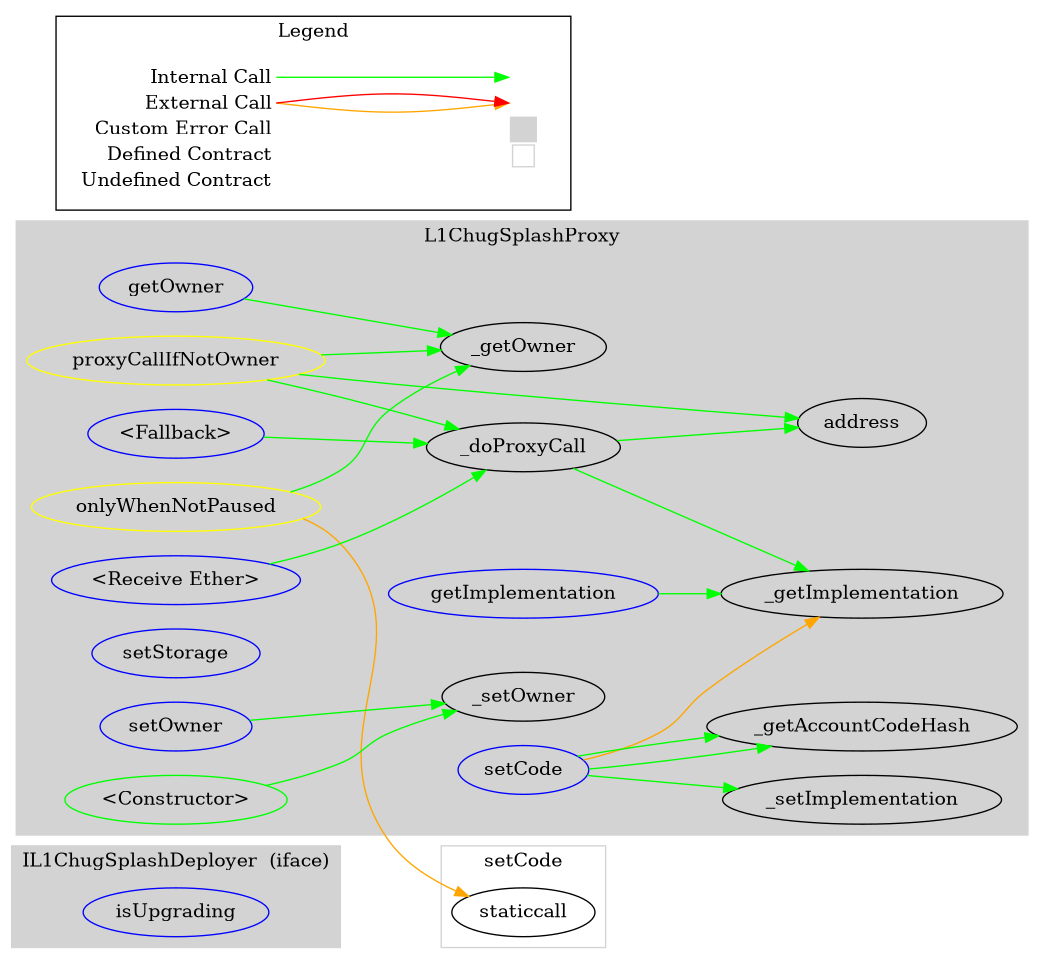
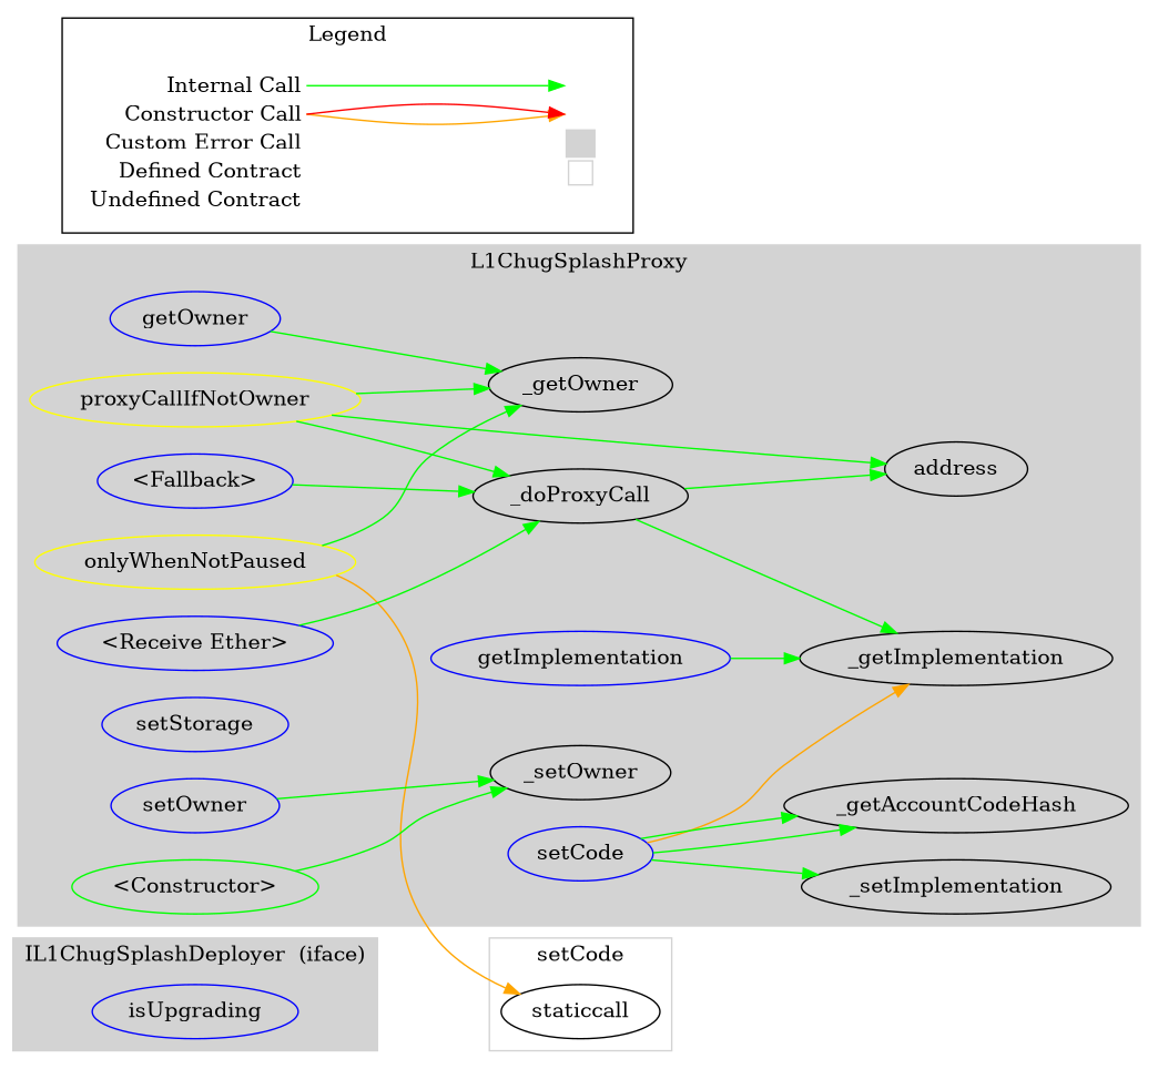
  digraph {
    compound=true
    rankdir=LR
    edge [color=green]
    n1 [color=blue label=isUpgrading]
    n2 [color=yellow label=onlyWhenNotPaused]
    n3 [color=yellow label=proxyCallIfNotOwner]
    n4 [color=green label="<Constructor>"]
    n5 [color=blue label="<Receive Ether>"]
    n6 [color=blue label="<Fallback>"]
    n7 [color=blue label=setCode]
    n8 [color=blue label=setStorage]
    n9 [color=blue label=setOwner]
    n10 [color=blue label=getOwner]
    n11 [color=blue label=getImplementation]
    n12 [label=_setImplementation]
    n13 [label=_setOwner]
    n14 [label=_doProxyCall]
    n15 [label=_getImplementation]
    n16 [label=_getOwner]
    n17 [label=_getAccountCodeHash]
    n18 [label=address]
    n19 [label=staticcall]
-   n20 [label=<<table border="0" cellpadding="2" cellspacing="0" cellborder="0">   <tr><td align="right" port="i1">Internal Call</td></tr>   <tr><td align="right" port="i2">External Call</td></tr>   <tr><td align="right" port="i2">Custom Error Call</td></tr>   <tr><td align="right" port="i3">Defined Contract</td></tr>   <tr><td align="right" port="i4">Undefined Contract</td></tr>   </table>> shape=plaintext]
+   n20 [label=<<table border="0" cellpadding="2" cellspacing="0" cellborder="0">   <tr><td align="right" port="i1">Internal Call</td></tr>   <tr><td align="right" port="i2">Constructor Call</td></tr>   <tr><td align="right" port="i2">Custom Error Call</td></tr>   <tr><td align="right" port="i3">Defined Contract</td></tr>   <tr><td align="right" port="i4">Undefined Contract</td></tr>   </table>> shape=plaintext]
    n21 [label=<<table border="0" cellpadding="2" cellspacing="0" cellborder="0">   <tr><td port="i1">&nbsp;&nbsp;&nbsp;</td></tr>   <tr><td port="i2">&nbsp;&nbsp;&nbsp;</td></tr>   <tr><td port="i3" bgcolor="lightgray">&nbsp;&nbsp;&nbsp;</td></tr>   <tr><td port="i4">     <table border="1" cellborder="0" cellspacing="0" cellpadding="7" color="lightgray">       <tr>        <td></td>       </tr>      </table>   </td></tr>   </table>> shape=plaintext]
    subgraph cluster_1 {
      bgcolor=lightgray
      color=lightgray
      label="IL1ChugSplashDeployer  (iface)"
      style=filled
      n1
    }
    subgraph cluster_2 {
      bgcolor=lightgray
      color=lightgray
      label=L1ChugSplashProxy
      style=filled
      n2
      n3
      n4
      n5
      n6
      n7
      n8
      n9
      n10
      n11
      n12
      n13
      n14
      n15
      n16
      n17
      n18
    }
    subgraph cluster_3 {
      color=lightgray
      label=setCode
      n19
    }
    subgraph cluster_4 {
      label=Legend
      n20
      n21
    }
    n2 -> n16
    n2 -> n19 [color=orange]
    n3 -> n14
    n3 -> n16
    n3 -> n18
    n4 -> n13
    n5 -> n14
    n6 -> n14
    n7 -> n12
    n7 -> n15 [color=orange]
    n7 -> n17
    n7 -> n17
    n9 -> n13
    n10 -> n16
    n11 -> n15
    n14 -> n15
    n14 -> n18
    n20 -> n21 [headport="i1:w" tailport="i1:e"]
    n20 -> n21 [color=orange headport="i2:w" tailport="i2:e"]
    n20 -> n21 [color=red headport="i2:w" tailport="i2:e"]
  }
